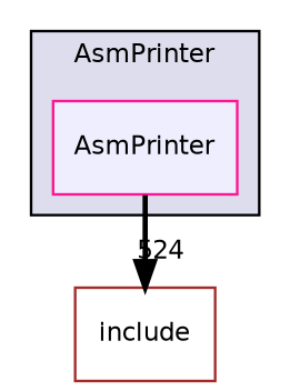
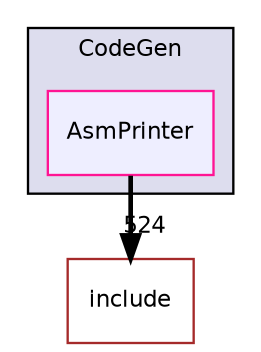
  digraph {
    compound=true
    node [fontname=Helvetica fontsize=10 shape=box]
    n1 [fillcolor="#eeeeff" label=AsmPrinter pencolor=black style=filled color=deeppink]
    n2 [color=brown label=include]
    subgraph cluster_1 {
      bgcolor="#ddddee"
      fontname=Helvetica
      fontsize=10
-     label=AsmPrinter
+     label=CodeGen
      pencolor=black
      n1
    }
    n1 -> n2 [headlabel=524 labeldistance=1.5 labelfontname=Helvetica labelfontsize=10 style=bold]
  }
